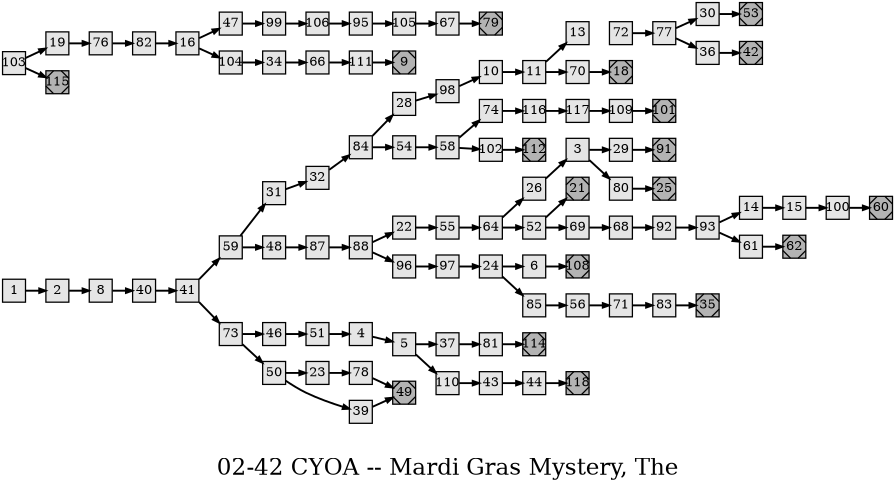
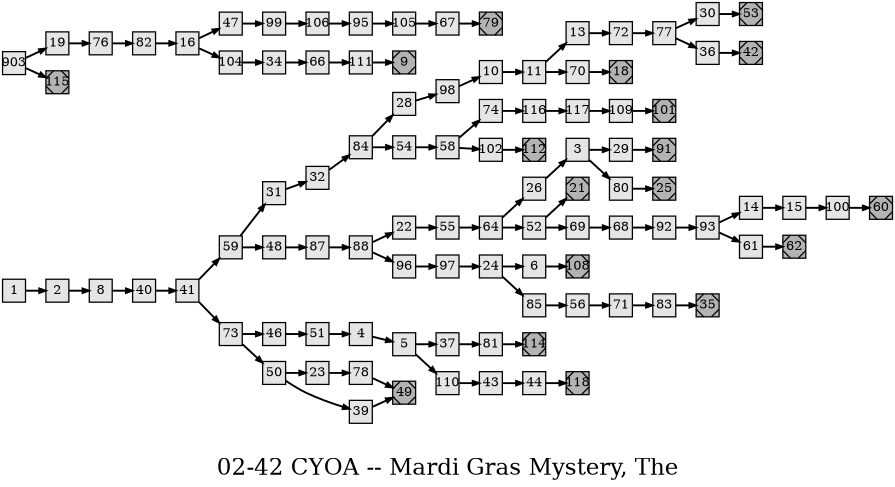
  digraph {
    fontsize=36
    label="02-42 CYOA -- Mardi Gras Mystery, The"
    nodesep=0.35
    ordering=out
    rankdir=LR
    ranksep=0.45
    node [fillcolor=grey90 fixedsize=true fontsize=20 labelfloat=true margin="0,0" penwidth=2 regular=true shape=rect style=filled]
    edge [fontsize=12 labelfloat=true penwidth=3]
    1
    2
    8
    40
    41
    3
    29
    80
    91 [fillcolor=grey70 shape=Msquare]
    25 [fillcolor=grey70 shape=Msquare]
    4
    5
    37
    110
    81
    43
    114 [fillcolor=grey70 shape=Msquare]
    44
    108 [fillcolor=grey70 shape=Msquare]
    6
    59
    73
    9 [fillcolor=grey70 shape=Msquare]
    10
    11
    13
    70
    72
    18 [fillcolor=grey70 shape=Msquare]
    77
    30
    36
    14
    15
    100
    60 [fillcolor=grey70 shape=Msquare]
    16
    47
    104
    99
    34
    106
    66
    19
    76
    82
    21 [fillcolor=grey70 shape=Msquare]
    22
    55
    64
    26
    52
    23
    78
    49 [fillcolor=grey70 shape=Msquare]
-   103
+   103 [label=903]
    115 [fillcolor=grey70 shape=Msquare]
    24
    n59 [label=85]
    56
    71
    28
    98
    53 [fillcolor=grey70 shape=Msquare]
    32
    84
    31
    54
    58
    111
    35 [fillcolor=grey70 shape=Msquare]
    42 [fillcolor=grey70 shape=Msquare]
    39
    48
    46
    n76 [label=50]
    87
    51
    118 [fillcolor=grey70 shape=Msquare]
    95
    88
    96
    69
    n84 [label=68]
    92
    74
    102
    116
    112 [fillcolor=grey70 shape=Msquare]
    83
    117
    62 [fillcolor=grey70 shape=Msquare]
    61
    93
    79 [fillcolor=grey70 shape=Msquare]
    67
    109
    97
    105
    101 [fillcolor=grey70 shape=Msquare]
    1 -> 2
    2 -> 8
    8 -> 40
    40 -> 41
    41 -> 59
    41 -> 73
    3 -> 29
    3 -> 80
    29 -> 91
    80 -> 25
    4 -> 5
    5 -> 37
    5 -> 110
    37 -> 81
    110 -> 43
    81 -> 114
    43 -> 44
    44 -> 118
    6 -> 108
    59 -> 31
    59 -> 48
    73 -> 46
    73 -> n76
    10 -> 11
    11 -> 13
    11 -> 70
+   13 -> 72
    70 -> 18
    72 -> 77
    77 -> 30
    77 -> 36
    30 -> 53
    36 -> 42
    14 -> 15
    15 -> 100
    100 -> 60
    16 -> 47
    16 -> 104
    47 -> 99
    104 -> 34
    99 -> 106
    34 -> 66
    106 -> 95
    66 -> 111
    19 -> 76
    76 -> 82
    82 -> 16
    22 -> 55
    55 -> 64
    64 -> 26
    64 -> 52
    26 -> 3
    52 -> 21
    52 -> 69
    23 -> 78
    78 -> 49
    103 -> 19
    103 -> 115
    24 -> 6
    24 -> n59
    n59 -> 56
    56 -> 71
    71 -> 83
    28 -> 98
    98 -> 10
    32 -> 84
    84 -> 28
    84 -> 54
    31 -> 32
    54 -> 58
    58 -> 74
    58 -> 102
    111 -> 9
    39 -> 49
    48 -> 87
    46 -> 51
    n76 -> 23
    n76 -> 39
    87 -> 88
    51 -> 4
    95 -> 105
    88 -> 22
    88 -> 96
    96 -> 97
    69 -> n84
    n84 -> 92
    92 -> 93
    74 -> 116
    102 -> 112
    116 -> 117
    83 -> 35
    117 -> 109
    61 -> 62
    93 -> 14
    93 -> 61
    67 -> 79
    109 -> 101
    97 -> 24
    105 -> 67
  }
